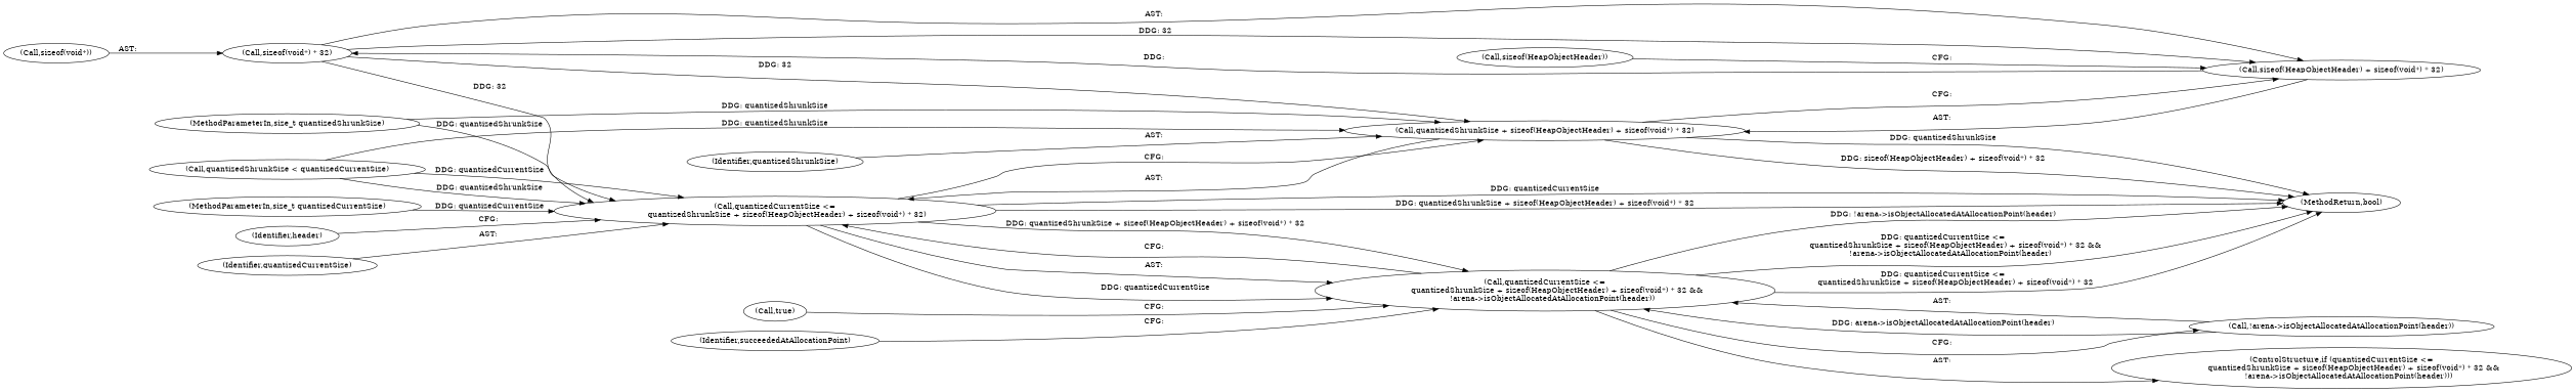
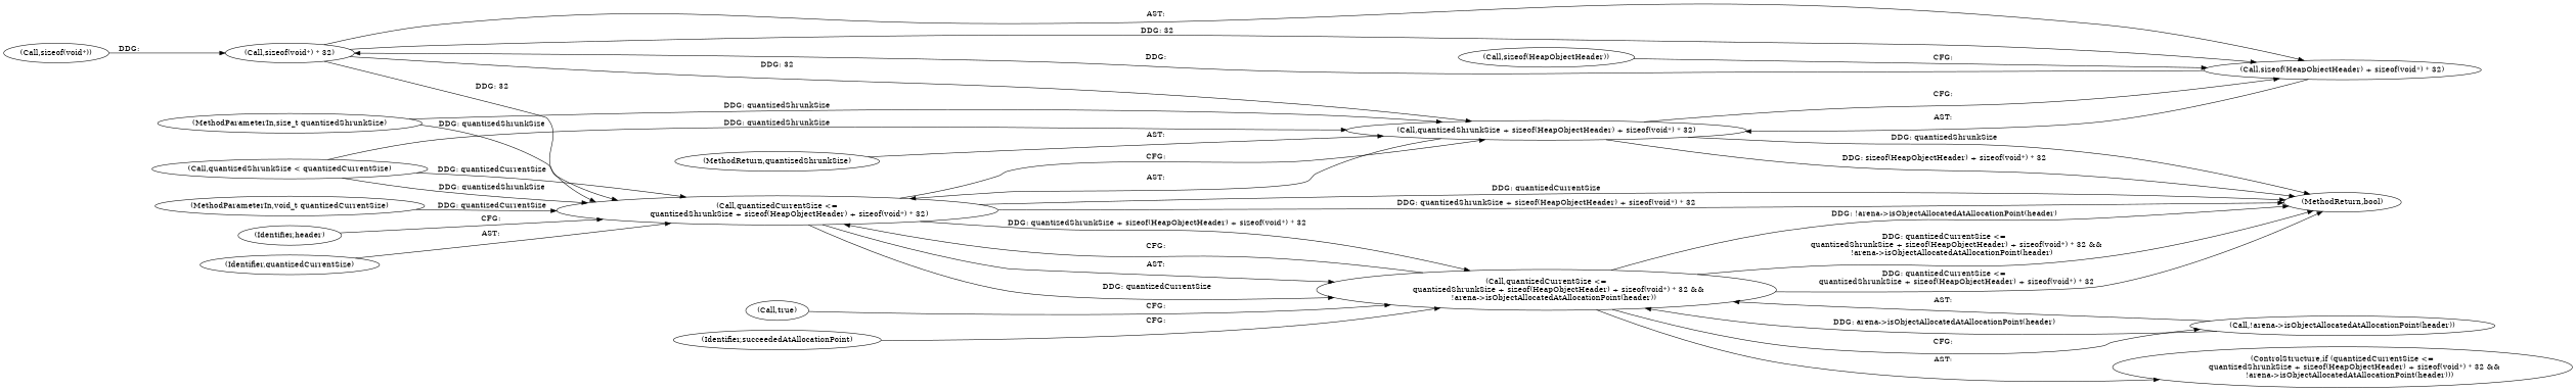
  digraph {
    rankdir=LR
    n1 [label="(Call,sizeof(void*) * 32)"]
    n2 [label="(Call,quantizedCurrentSize <=\n          quantizedShrunkSize + sizeof(HeapObjectHeader) + sizeof(void*) * 32)"]
    n3 [label="(Call,quantizedShrunkSize + sizeof(HeapObjectHeader) + sizeof(void*) * 32)"]
    n4 [label="(Call,sizeof(HeapObjectHeader) + sizeof(void*) * 32)"]
    n5 [label="(Call,quantizedCurrentSize <=\n          quantizedShrunkSize + sizeof(HeapObjectHeader) + sizeof(void*) * 32 &&\n      !arena->isObjectAllocatedAtAllocationPoint(header))"]
    n6 [label="(MethodReturn,bool)"]
    n7 [label="(ControlStructure,if (quantizedCurrentSize <=\n          quantizedShrunkSize + sizeof(HeapObjectHeader) + sizeof(void*) * 32 &&\n      !arena->isObjectAllocatedAtAllocationPoint(header)))"]
    n8 [label="(Call,!arena->isObjectAllocatedAtAllocationPoint(header))"]
    n9 [label="(Call,true)"]
-   n10 [label="(Identifier,quantizedShrunkSize)"]
+   n10 [label="(MethodReturn,quantizedShrunkSize)"]
    n11 [label="(Identifier,succeededAtAllocationPoint)"]
    n12 [label="(Identifier,header)"]
    n13 [label="(Call,sizeof(void*))"]
    n14 [label="(Identifier,quantizedCurrentSize)"]
    n15 [label="(Call,sizeof(HeapObjectHeader))"]
    n16 [label="(Call,quantizedShrunkSize < quantizedCurrentSize)"]
-   n17 [label="(MethodParameterIn,size_t quantizedCurrentSize)"]
+   n17 [label="(MethodParameterIn,void_t quantizedCurrentSize)"]
    n18 [label="(MethodParameterIn,size_t quantizedShrunkSize)"]
    n1 -> n2 [label="DDG: 32"]
    n1 -> n3 [label="DDG: 32"]
    n1 -> n4 [label="AST: "]
    n1 -> n4 [label="DDG: 32"]
    n2 -> n3 [label="CFG: "]
    n2 -> n5 [label="AST: "]
    n2 -> n5 [label="DDG: quantizedCurrentSize"]
    n2 -> n5 [label="DDG: quantizedShrunkSize + sizeof(HeapObjectHeader) + sizeof(void*) * 32"]
    n2 -> n6 [label="DDG: quantizedCurrentSize"]
    n2 -> n6 [label="DDG: quantizedShrunkSize + sizeof(HeapObjectHeader) + sizeof(void*) * 32"]
    n3 -> n2 [label="AST: "]
    n3 -> n4 [label="CFG: "]
    n3 -> n6 [label="DDG: sizeof(HeapObjectHeader) + sizeof(void*) * 32"]
    n3 -> n6 [label="DDG: quantizedShrunkSize"]
    n4 -> n1 [label="DDG: "]
    n4 -> n3 [label="AST: "]
    n5 -> n2 [label="CFG: "]
    n5 -> n6 [label="DDG: !arena->isObjectAllocatedAtAllocationPoint(header)"]
    n5 -> n6 [label="DDG: quantizedCurrentSize <=\n          quantizedShrunkSize + sizeof(HeapObjectHeader) + sizeof(void*) * 32 &&\n      !arena->isObjectAllocatedAtAllocationPoint(header)"]
    n5 -> n6 [label="DDG: quantizedCurrentSize <=\n          quantizedShrunkSize + sizeof(HeapObjectHeader) + sizeof(void*) * 32"]
    n5 -> n7 [label="AST: "]
    n5 -> n8 [label="CFG: "]
    n8 -> n5 [label="AST: "]
    n8 -> n5 [label="DDG: arena->isObjectAllocatedAtAllocationPoint(header)"]
    n9 -> n5 [label="CFG: "]
    n10 -> n3 [label="AST: "]
    n11 -> n5 [label="CFG: "]
    n12 -> n2 [label="CFG: "]
-   n13 -> n1 [label="AST: "]
+   n13 -> n1 [label="DDG: "]
    n14 -> n2 [label="AST: "]
    n15 -> n4 [label="CFG: "]
    n16 -> n2 [label="DDG: quantizedCurrentSize"]
    n16 -> n2 [label="DDG: quantizedShrunkSize"]
    n16 -> n3 [label="DDG: quantizedShrunkSize"]
    n17 -> n2 [label="DDG: quantizedCurrentSize"]
    n18 -> n2 [label="DDG: quantizedShrunkSize"]
    n18 -> n3 [label="DDG: quantizedShrunkSize"]
  }
